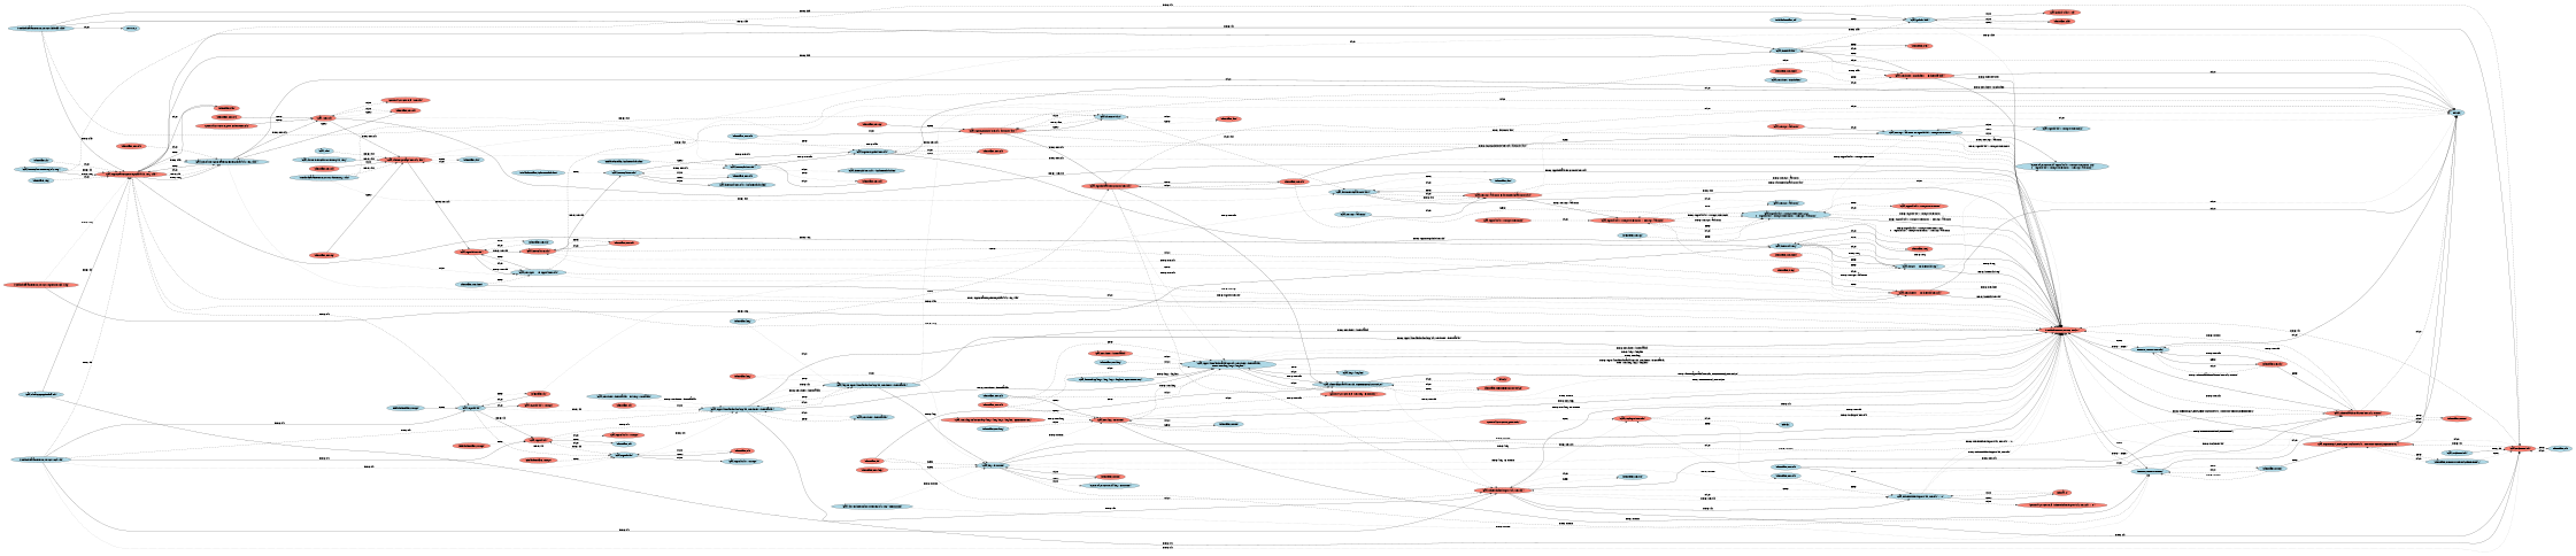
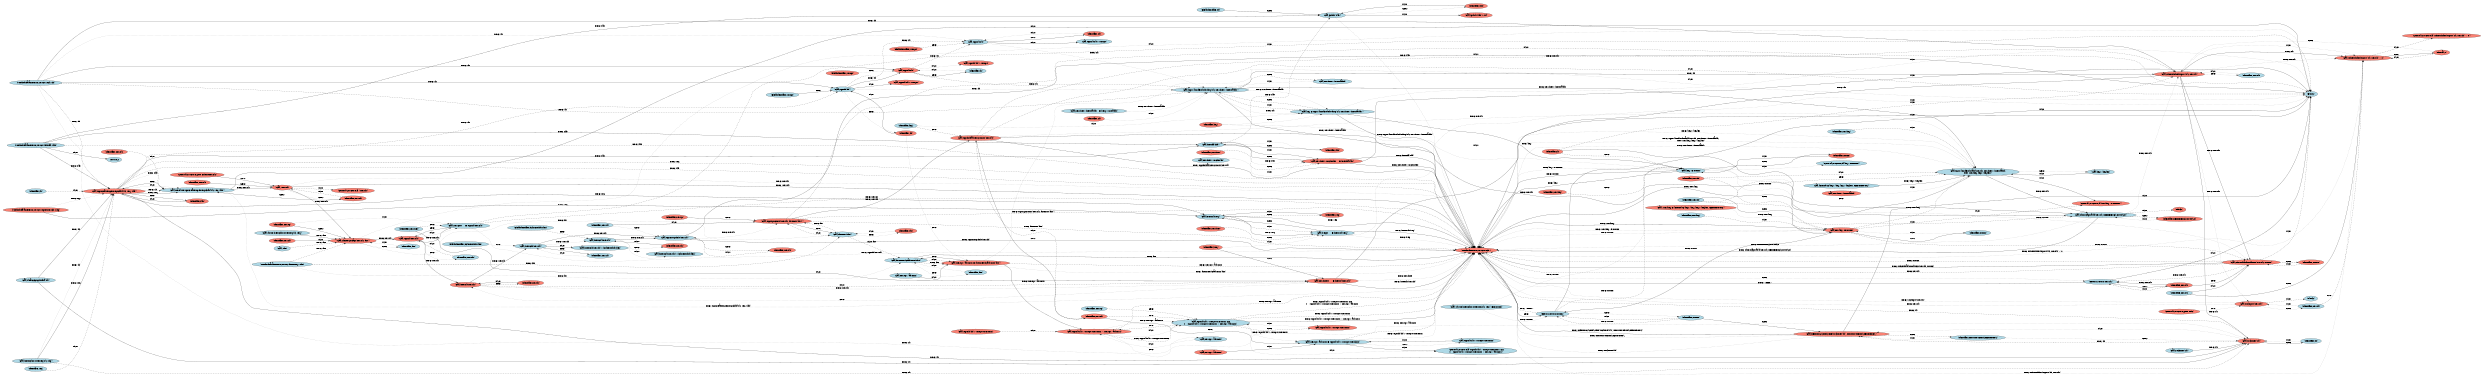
  digraph {
    rankdir=LR
    node [fillcolor=lightblue style=filled]
    edge [style=solid]
    n1 [label="(MethodParameterIn,struct sk_buff *skb)"]
    n2 [fillcolor=salmon label="(Call,tcp_create_openreq_child(sk, req, skb))"]
    n3 [label="(Call,inet_iif(skb))"]
    n4 [label="(Call,ip_hdr(skb))"]
    n5 [fillcolor=salmon label="(MethodReturn,struct sock *)"]
    1000102
    n7 [label="(Call,newsk = tcp_create_openreq_child(sk, req, skb))"]
    n8 [fillcolor=salmon label="(Call,sock_net(sk))"]
    n9 [label="(Call,inet_rsk(req))"]
    n10 [label="(Call,tcp_sk(sk))"]
    n11 [fillcolor=salmon label="(Identifier,skb)"]
    n12 [fillcolor=salmon label="(Call,newinet->mc_index     = inet_iif(skb))"]
    n13 [fillcolor=salmon label="(Identifier,skb)"]
    n14 [fillcolor=salmon label="(Call,ip_hdr(skb)->ttl)"]
    n15 [fillcolor=salmon label="(Identifier,skb)"]
    n16 [label="(Return,return newsk;)"]
    n17 [label="(Return,return NULL;)"]
    n18 [fillcolor=salmon label="(Call,!newsk)"]
    n19 [label="(Block,)"]
    n20 [fillcolor=salmon label="(Call,NET_INC_STATS_BH(sock_net(sk), LINUX_MIB_LISTENDROPS))"]
    n21 [label="(Identifier,sk)"]
    n22 [label="(Call,ireq\t\t      = inet_rsk(req))"]
    n23 [fillcolor=salmon label="(Identifier,req)"]
    n24 [fillcolor=salmon label="(Call,tcp_sk(sk))"]
    n25 [label="(Call,tcp_sk(sk))"]
    n26 [label="(Call,tcp_v4_md5_do_lookup(sk, newinet->inet_daddr))"]
    n27 [fillcolor=salmon label="(Identifier,sk)"]
    n28 [fillcolor=salmon label="(Call,tcp_sk(sk)->rx_opt)"]
    n29 [fillcolor=salmon label="(Call,sk_setup_caps(newsk, dst))"]
    n30 [fillcolor=salmon label="(Identifier,newsk)"]
    n31 [fillcolor=salmon label="(ControlStructure,if (!newsk))"]
    n32 [fillcolor=salmon label="(Call,tcp_sk(newsk))"]
    n33 [label="(Call,dst_mtu(dst))"]
    n34 [label="(Identifier,dst)"]
    n35 [label="(Call,newtp\t\t      = tcp_sk(newsk))"]
    n36 [fillcolor=salmon label="(Call,inet_sk(newsk))"]
    n37 [label="(Identifier,newsk)"]
    n38 [fillcolor=salmon label="(Call,tcp_sync_mss(newsk, dst_mtu(dst)))"]
    n39 [label="(Call,dst_metric_advmss(dst))"]
    n40 [fillcolor=salmon label="(Identifier,dst)"]
    n41 [fillcolor=salmon label="(Call,newinet\t\t      = inet_sk(newsk))"]
    n42 [label="(Call,inet_csk(newsk))"]
    n43 [fillcolor=salmon label="(Identifier,newsk)"]
    n44 [label="(Call,inet_csk(newsk))"]
    n45 [label="(Call,tcp_mtup_init(newsk))"]
    n46 [label="(Identifier,newsk)"]
    n47 [label="(Call,inet_csk(newsk)->icsk_ext_hdr_len)"]
    n48 [label="(Call,inet_csk(newsk)->icsk_ext_hdr_len)"]
    n49 [fillcolor=salmon label="(Identifier,newsk)"]
    n50 [fillcolor=salmon label="(Identifier,newsk)"]
    n51 [fillcolor=salmon label="(Call,tcp_initialize_rcv_mss(newsk))"]
    n52 [label="(Call,tcp_v4_md5_do_add(newsk, newinet->inet_daddr,\n\t\t\t\t\t  newkey, key->keylen))"]
    n53 [label="(Call,sk_nocaps_add(newsk, NETIF_F_GSO_MASK))"]
    n54 [fillcolor=salmon label="(Call,__inet_inherit_port(sk, newsk))"]
    n55 [fillcolor=salmon label="(Identifier,newsk)"]
    n56 [fillcolor=salmon label="(ControlStructure,if (newkey != LINUX))"]
    n57 [label="(Call,key->keylen)"]
    n58 [fillcolor=salmon label="(Block,)"]
    n59 [fillcolor=salmon label="(Identifier,NETIF_F_GSO_MASK)"]
-   n60 [label="(Call,__inet_inherit_port(sk, newsk) < 0)"]
+   n60 [fillcolor=salmon label="(Call,__inet_inherit_port(sk, newsk) < 0)"]
    n61 [fillcolor=salmon label="(Call,sock_put(newsk))"]
    n62 [fillcolor=salmon label="(Call,__inet_hash_nolisten(newsk, NULL))"]
    n63 [label="(Identifier,newsk)"]
    n64 [label="(Call,tcp_sk(sk)->rx_opt.user_mss &&\n\t    tcp_sk(sk)->rx_opt.user_mss < newtp->advmss)"]
    n65 [label="(Call,newtp->advmss = tcp_sk(sk)->rx_opt.user_mss)"]
    n66 [fillcolor=salmon label="(Literal,0)"]
    n67 [fillcolor=salmon label="(ControlStructure,if (__inet_inherit_port(sk, newsk) < 0))"]
    n68 [label="(Block,)"]
    n69 [label="(Identifier,newsk)"]
    n70 [fillcolor=salmon label="(Identifier,NULL)"]
    n71 [fillcolor=salmon label="(Identifier,newsk)"]
    n72 [label="(Identifier,LINUX_MIB_LISTENDROPS)"]
    n73 [fillcolor=salmon label="(Call,newtp->advmss = dst_metric_advmss(dst))"]
    n74 [label="(Identifier,dst)"]
    n75 [fillcolor=salmon label="(Call,tcp_sk(sk)->rx_opt.user_mss < newtp->advmss)"]
    n76 [label="(Call,newtp->advmss)"]
    n77 [fillcolor=salmon label="(Call,tcp_sk(sk)->rx_opt.user_mss)"]
    n78 [label="(ControlStructure,if (tcp_sk(sk)->rx_opt.user_mss &&\n\t    tcp_sk(sk)->rx_opt.user_mss < newtp->advmss))"]
    n79 [label="(Call,tcp_sk(sk)->rx_opt.user_mss)"]
    n80 [label="(Identifier,sk)"]
    n81 [fillcolor=salmon label="(Call,tcp_sk(sk)->rx_opt)"]
    n82 [fillcolor=salmon label="(Identifier,sk)"]
    n83 [label="(Call,tcp_sk(sk)->rx_opt)"]
    n84 [label="(Call,key = tcp_v4_md5_do_lookup(sk, newinet->inet_daddr))"]
    n85 [label="(Call,newinet->inet_daddr)"]
    n86 [label="(Call,key != NULL)"]
    n87 [fillcolor=salmon label="(Call,newkey != NULL)"]
    n88 [fillcolor=salmon label="(Identifier,NULL)"]
    n89 [label="(ControlStructure,if (key != NULL))"]
    n90 [label="(Identifier,NULL)"]
    n91 [label="(Identifier,NULL)"]
    n92 [fillcolor=salmon label="(Identifier,newinet)"]
    n93 [label="(Call,sock_net(sk))"]
    n94 [fillcolor=salmon label="(Identifier,newtp)"]
    n95 [label="(Identifier,newinet)"]
    n96 [label="(FieldIdentifier,rx_opt)"]
    n97 [label="(Identifier,newsk)"]
    n98 [fillcolor=salmon label="(Identifier,newsk)"]
    n99 [label="(Identifier,newkey)"]
    n100 [label="(Identifier,sk)"]
    n101 [fillcolor=salmon label="(ControlStructure,goto exit_nonewsk;)"]
    n102 [label="(Identifier,newkey)"]
    n103 [label="(Call,newtp->advmss)"]
    n104 [fillcolor=salmon label="(Call,tcp_sk(sk)->rx_opt.user_mss)"]
    n105 [fillcolor=salmon label="(Identifier,newkey)"]
    n106 [label="(Call,!dst)"]
    n107 [label="(Identifier,newsk)"]
    n108 [fillcolor=salmon label="(ControlStructure,goto exit;)"]
    n109 [label="(Call,inet_csk_route_req(sk, req))"]
    n110 [label="(Call,newinet->inet_daddr   = ireq->rmt_addr)"]
    n111 [label="(Call,(dst = inet_csk_route_req(sk, req)) == NULL)"]
    n112 [label="(FieldIdentifier,icsk_ext_hdr_len)"]
    n113 [label="(Identifier,key)"]
    n114 [label="(Identifier,newsk)"]
    n115 [fillcolor=salmon label="(Identifier,newinet)"]
    n116 [fillcolor=salmon label="(Identifier,newsk)"]
    n117 [fillcolor=salmon label="(Identifier,key)"]
    n118 [fillcolor=salmon label="(Identifier,newsk)"]
    n119 [label="(Call,sk_acceptq_is_full(sk))"]
    n120 [fillcolor=salmon label="(Identifier,sk)"]
    n121 [fillcolor=salmon label="(Identifier,sk)"]
    n122 [label="(Call,kmemdup(key->key, key->keylen, GFP_ATOMIC))"]
    n123 [fillcolor=salmon label="(Call,newtp->advmss)"]
    n124 [fillcolor=salmon label="(MethodParameterIn,struct request_sock *req)"]
    n125 [label="(Call,newinet->mc_index)"]
    n126 [fillcolor=salmon label="(FieldIdentifier,rx_opt)"]
    n127 [fillcolor=salmon label="(FieldIdentifier,rx_opt)"]
    n128 [fillcolor=salmon label="(Identifier,newtp)"]
    n129 [fillcolor=salmon label="(Identifier,ireq)"]
    n130 [label="(Call,dst = inet_csk_route_req(sk, req))"]
    n131 [label="(Identifier,newtp)"]
    n132 [label="(MethodParameterIn,struct dst_entry *dst)"]
    n133 [label="(FieldIdentifier,ttl)"]
    n134 [fillcolor=salmon label="(Call,*newkey = kmemdup(key->key, key->keylen, GFP_ATOMIC))"]
    n135 [label="(MethodParameterIn,struct sock *sk)"]
    n136 [fillcolor=salmon label="(Call,newinet->inet_daddr)"]
    n137 [label="(Identifier,req)"]
    n138 [label="(FieldIdentifier,icsk_ext_hdr_len)"]
    n139 [fillcolor=salmon label="(Identifier,newsk)"]
    n1 -> n2 [label="DDG: skb"]
    n1 -> n3 [label="DDG: skb"]
    n1 -> n4 [label="DDG: skb"]
    n1 -> n5 [label="DDG: skb" style=dashed]
    n1 -> 1000102 [label="AST: "]
    n2 -> n3 [label="DDG: skb"]
    n2 -> n5 [label="DDG: req" style=dashed]
    n2 -> n5 [label="DDG: skb" style=dashed]
    n2 -> n7 [label="AST: " style=dotted]
    n2 -> n7 [label="DDG: sk" style=dashed]
    n2 -> n7 [label="DDG: req"]
    n2 -> n7 [label="DDG: skb" style=dotted]
    n2 -> n8 [label="DDG: sk"]
    n2 -> n9 [label="DDG: req"]
    n2 -> n10 [label="DDG: sk" style=dashed]
    n2 -> n11 [label="CFG: "]
    n3 -> n4 [label="DDG: skb" style=dashed]
    n3 -> n12 [label="AST: "]
    n3 -> n12 [label="DDG: skb" style=dotted]
    n3 -> n13 [label="CFG: "]
    n4 -> n5 [label="DDG: skb" style=dotted]
    n4 -> n14 [label="AST: "]
    n4 -> n15 [label="CFG: " style=dotted]
    n5 -> n16 [label="CFG: " style=dotted]
    n5 -> n17 [label="CFG: "]
    n7 -> n2 [label="CFG: "]
    n7 -> n5 [label="DDG: tcp_create_openreq_child(sk, req, skb)" style=dotted]
    n7 -> n18 [label="DDG: newsk"]
    n7 -> n19 [label="AST: "]
    n8 -> n5 [label="DDG: sk" style=dashed]
    n8 -> n20 [label="AST: " style=dotted]
    n8 -> n20 [label="DDG: sk" style=dashed]
    n8 -> n21 [label="CFG: "]
    n9 -> n5 [label="DDG: req"]
    n9 -> n22 [label="AST: " style=dashed]
    n9 -> n22 [label="DDG: req"]
    n9 -> n23 [label="CFG: " style=dashed]
    n10 -> n24 [label="DDG: sk"]
    n10 -> n25 [label="DDG: sk" style=dashed]
    n10 -> n26 [label="DDG: sk" style=dotted]
    n10 -> n27 [label="CFG: " style=dotted]
    n10 -> n28 [label="AST: "]
    n11 -> n2 [label="AST: "]
    n12 -> n3 [label="CFG: "]
    n12 -> n5 [label="DDG: inet_iif(skb)"]
    n12 -> n5 [label="DDG: newinet->mc_index"]
    n12 -> n19 [label="AST: "]
    n13 -> n3 [label="AST: " style=dotted]
    n15 -> n4 [label="AST: "]
    n16 -> n5 [label="DDG: <RET>"]
    n16 -> n19 [label="AST: "]
    n16 -> n71 [label="CFG: "]
    n17 -> n5 [label="DDG: <RET>" style=dashed]
    n17 -> n19 [label="AST: "]
    n17 -> n91 [label="CFG: " style=dotted]
    n18 -> n5 [label="DDG: newsk" style=dotted]
    n18 -> n5 [label="DDG: !newsk"]
    n18 -> n29 [label="DDG: newsk"]
    n18 -> n30 [label="CFG: " style=dotted]
    n18 -> n31 [label="AST: " style=dashed]
    n20 -> n5 [label="DDG: sock_net(sk)" style=dotted]
    n20 -> n5 [label="DDG: NET_INC_STATS_BH(sock_net(sk), LINUX_MIB_LISTENDROPS)"]
    n20 -> n5 [label="DDG: LINUX_MIB_LISTENDROPS" style=dotted]
    n20 -> n19 [label="AST: "]
    n20 -> n72 [label="CFG: " style=dashed]
    n21 -> n8 [label="AST: " style=dotted]
    n22 -> n5 [label="DDG: ireq" style=dotted]
    n22 -> n5 [label="DDG: inet_rsk(req)"]
    n22 -> n9 [label="CFG: "]
    n22 -> n19 [label="AST: " style=dotted]
    n23 -> n9 [label="AST: "]
    n24 -> n25 [label="DDG: sk" style=dashed]
    n24 -> n26 [label="DDG: sk" style=dashed]
    n24 -> n80 [label="CFG: "]
    n24 -> n81 [label="AST: " style=dotted]
    n25 -> n26 [label="DDG: sk" style=dotted]
    n25 -> n82 [label="CFG: "]
    n25 -> n83 [label="AST: "]
    n26 -> n5 [label="DDG: newinet->inet_daddr"]
    n26 -> n52 [label="DDG: newinet->inet_daddr"]
    n26 -> n54 [label="DDG: sk"]
    n26 -> n84 [label="AST: " style=dashed]
    n26 -> n84 [label="DDG: sk" style=dotted]
    n26 -> n84 [label="DDG: newinet->inet_daddr" style=dotted]
    n26 -> n85 [label="CFG: " style=dashed]
    n27 -> n10 [label="AST: "]
    n27 -> n73 [label="CFG: " style=dotted]
    n29 -> n19 [label="AST: " style=dotted]
    n29 -> n32 [label="DDG: newsk"]
    n29 -> n33 [label="DDG: dst" style=dotted]
    n29 -> n34 [label="CFG: " style=dotted]
    n30 -> n7 [label="CFG: "]
    n30 -> n18 [label="AST: " style=dashed]
    n32 -> n35 [label="AST: " style=dotted]
    n32 -> n35 [label="DDG: newsk"]
    n32 -> n36 [label="DDG: newsk"]
    n32 -> n37 [label="CFG: " style=dotted]
    n33 -> n38 [label="AST: " style=dashed]
    n33 -> n38 [label="DDG: dst" style=dashed]
    n33 -> n39 [label="AST: dst" style=dashed]
    n33 -> n40 [label="CFG: " style=dotted]
    n34 -> n29 [label="AST: " style=dotted]
    n35 -> n5 [label="DDG: newtp" style=dashed]
    n35 -> n5 [label="DDG: tcp_sk(newsk)" style=dotted]
    n35 -> n19 [label="AST: " style=dashed]
    n35 -> n32 [label="CFG: "]
    n36 -> n41 [label="AST: " style=dashed]
    n36 -> n41 [label="DDG: newsk" style=dotted]
    n36 -> n42 [label="DDG: newsk"]
    n36 -> n43 [label="CFG: " style=dashed]
    n37 -> n32 [label="AST: " style=dashed]
    n38 -> n5 [label="DDG: tcp_sync_mss(newsk, dst_mtu(dst))" style=dashed]
    n38 -> n5 [label="DDG: dst_mtu(dst)" style=dashed]
    n38 -> n19 [label="AST: " style=dashed]
    n38 -> n33 [label="CFG: "]
    n38 -> n51 [label="DDG: newsk"]
    n39 -> n5 [label="DDG: dst"]
    n39 -> n73 [label="AST: " style=dashed]
    n39 -> n73 [label="DDG: dst" style=dashed]
    n39 -> n74 [label="CFG: " style=dotted]
    n40 -> n33 [label="AST: " style=dotted]
    n41 -> n5 [label="DDG: newinet" style=dotted]
    n41 -> n5 [label="DDG: inet_sk(newsk)"]
    n41 -> n19 [label="AST: "]
    n41 -> n36 [label="CFG: " style=dotted]
    n42 -> n44 [label="DDG: newsk" style=dotted]
    n42 -> n45 [label="DDG: newsk"]
    n42 -> n46 [label="CFG: "]
    n42 -> n47 [label="AST: "]
    n43 -> n36 [label="AST: "]
    n44 -> n45 [label="DDG: newsk"]
    n44 -> n48 [label="AST: " style=dotted]
    n44 -> n49 [label="CFG: " style=dotted]
    n45 -> n5 [label="DDG: tcp_mtup_init(newsk)"]
    n45 -> n19 [label="AST: "]
    n45 -> n38 [label="DDG: newsk" style=dotted]
    n45 -> n50 [label="CFG: " style=dashed]
    n46 -> n42 [label="AST: " style=dotted]
    n49 -> n44 [label="AST: "]
    n50 -> n45 [label="AST: " style=dashed]
    n51 -> n5 [label="DDG: tcp_initialize_rcv_mss(newsk)"]
    n51 -> n19 [label="AST: " style=dashed]
    n51 -> n52 [label="DDG: newsk" style=dotted]
    n51 -> n53 [label="DDG: newsk"]
    n51 -> n54 [label="DDG: newsk" style=dashed]
    n51 -> n55 [label="CFG: "]
    n52 -> n5 [label="DDG: key->keylen" style=dotted]
    n52 -> n5 [label="DDG: newkey"]
    n52 -> n5 [label="DDG: tcp_v4_md5_do_add(newsk, newinet->inet_daddr,\n\t\t\t\t\t  newkey, key->keylen)" style=dotted]
    n52 -> n5 [label="DDG: newinet->inet_daddr" style=dotted]
    n52 -> n53 [label="DDG: newsk"]
    n52 -> n56 [label="AST: "]
    n52 -> n57 [label="CFG: " style=dotted]
    n53 -> n5 [label="DDG: sk_nocaps_add(newsk, NETIF_F_GSO_MASK)"]
    n53 -> n5 [label="DDG: NETIF_F_GSO_MASK" style=dotted]
    n53 -> n54 [label="DDG: newsk" style=dotted]
    n53 -> n58 [label="AST: " style=dashed]
    n53 -> n59 [label="CFG: " style=dashed]
    n54 -> n5 [label="DDG: sk"]
    n54 -> n8 [label="DDG: sk"]
    n54 -> n60 [label="AST: " style=dotted]
    n54 -> n60 [label="DDG: sk"]
    n54 -> n60 [label="DDG: newsk" style=dotted]
    n54 -> n61 [label="DDG: newsk" style=dotted]
    n54 -> n62 [label="DDG: newsk"]
    n54 -> n63 [label="CFG: " style=dotted]
    n55 -> n51 [label="AST: " style=dashed]
    n55 -> n64 [label="CFG: " style=dashed]
    n55 -> n65 [label="CFG: "]
    n57 -> n52 [label="AST: "]
    n59 -> n53 [label="AST: " style=dotted]
    n60 -> n5 [label="DDG: __inet_inherit_port(sk, newsk) < 0" style=dotted]
    n60 -> n5 [label="DDG: __inet_inherit_port(sk, newsk)" style=dotted]
    n60 -> n66 [label="CFG: "]
    n60 -> n67 [label="AST: " style=dashed]
    n61 -> n5 [label="DDG: newsk" style=dotted]
    n61 -> n5 [label="DDG: sock_put(newsk)" style=dotted]
    n61 -> n68 [label="AST: " style=dashed]
    n61 -> n69 [label="CFG: " style=dotted]
    n62 -> n5 [label="DDG: __inet_hash_nolisten(newsk, NULL)"]
    n62 -> n5 [label="DDG: newsk" style=dashed]
    n62 -> n5 [label="DDG: NULL" style=dashed]
    n62 -> n16 [label="DDG: newsk" style=dashed]
    n62 -> n19 [label="AST: " style=dashed]
    n62 -> n70 [label="CFG: " style=dashed]
    n63 -> n54 [label="AST: " style=dotted]
    n64 -> n5 [label="DDG: tcp_sk(sk)->rx_opt.user_mss" style=dashed]
    n64 -> n5 [label="DDG: tcp_sk(sk)->rx_opt.user_mss < newtp->advmss"]
    n64 -> n5 [label="DDG: tcp_sk(sk)->rx_opt.user_mss &&\n\t    tcp_sk(sk)->rx_opt.user_mss < newtp->advmss" style=dashed]
    n64 -> n65 [label="DDG: tcp_sk(sk)->rx_opt.user_mss" style=dotted]
    n64 -> n75 [label="CFG: " style=dashed]
    n64 -> n77 [label="CFG: " style=dashed]
    n64 -> n78 [label="AST: " style=dotted]
    n65 -> n5 [label="DDG: newtp->advmss" style=dashed]
    n65 -> n5 [label="DDG: tcp_sk(sk)->rx_opt.user_mss" style=dotted]
    n65 -> n78 [label="AST: "]
    n65 -> n79 [label="CFG: " style=dotted]
    n66 -> n54 [label="CFG: " style=dotted]
    n66 -> n60 [label="AST: " style=dashed]
    n69 -> n60 [label="CFG: " style=dashed]
    n69 -> n61 [label="AST: " style=dotted]
    n70 -> n62 [label="AST: " style=dashed]
    n71 -> n16 [label="AST: " style=dashed]
    n71 -> n16 [label="DDG: newsk"]
    n71 -> n62 [label="CFG: "]
    n72 -> n8 [label="CFG: " style=dotted]
    n72 -> n20 [label="AST: " style=dotted]
    n73 -> n5 [label="DDG: newtp->advmss" style=dashed]
    n73 -> n5 [label="DDG: dst_metric_advmss(dst)" style=dotted]
    n73 -> n19 [label="AST: " style=dotted]
    n73 -> n39 [label="CFG: "]
    n73 -> n75 [label="DDG: newtp->advmss"]
    n74 -> n39 [label="AST: " style=dotted]
    n75 -> n5 [label="DDG: newtp->advmss" style=dashed]
    n75 -> n64 [label="AST: " style=dotted]
    n75 -> n64 [label="DDG: tcp_sk(sk)->rx_opt.user_mss" style=dashed]
    n75 -> n64 [label="DDG: newtp->advmss" style=dotted]
    n75 -> n76 [label="CFG: " style=dotted]
    n76 -> n75 [label="AST: " style=dotted]
    n77 -> n64 [label="AST: " style=dotted]
    n79 -> n65 [label="AST: "]
    n80 -> n24 [label="AST: " style=dotted]
    n82 -> n25 [label="AST: " style=dotted]
    n84 -> n5 [label="DDG: tcp_v4_md5_do_lookup(sk, newinet->inet_daddr)"]
    n84 -> n19 [label="AST: " style=dotted]
    n84 -> n26 [label="CFG: " style=dashed]
    n84 -> n86 [label="DDG: key"]
    n85 -> n26 [label="AST: " style=dotted]
    n86 -> n5 [label="DDG: key != NULL" style=dotted]
    n86 -> n5 [label="DDG: NULL"]
    n86 -> n5 [label="DDG: key"]
-   n86 -> n17 [label="DDG: NULL" style=dashed]
+   n17 -> n86 [label="DDG: NULL" style=dashed]
    n86 -> n62 [label="DDG: NULL" style=dotted]
    n86 -> n87 [label="DDG: NULL" style=dotted]
    n86 -> n88 [label="CFG: "]
    n86 -> n89 [label="AST: " style=dotted]
    n87 -> n5 [label="DDG: newkey"]
    n87 -> n5 [label="DDG: newkey != NULL" style=dotted]
    n87 -> n5 [label="DDG: NULL" style=dotted]
    n87 -> n17 [label="DDG: NULL"]
    n87 -> n52 [label="DDG: newkey" style=dashed]
    n87 -> n56 [label="AST: " style=dashed]
    n87 -> n62 [label="DDG: NULL" style=dashed]
    n87 -> n90 [label="CFG: "]
    n88 -> n86 [label="AST: "]
    n90 -> n87 [label="AST: " style=dotted]
    n91 -> n17 [label="AST: " style=dashed]
    n91 -> n17 [label="DDG: NULL" style=dashed]
    n91 -> n20 [label="CFG: "]
    n92 -> n12 [label="CFG: " style=dashed]
    n93 -> n8 [label="DDG: sk"]
    n94 -> n29 [label="CFG: "]
    n94 -> n35 [label="AST: " style=dotted]
    n95 -> n35 [label="CFG: " style=dashed]
    n95 -> n41 [label="AST: "]
    n96 -> n10 [label="CFG: "]
    n97 -> n52 [label="CFG: " style=dashed]
    n97 -> n53 [label="AST: " style=dashed]
    n97 -> n87 [label="CFG: "]
    n98 -> n29 [label="AST: "]
    n99 -> n87 [label="AST: " style=dashed]
    n100 -> n2 [label="AST: " style=dashed]
    n101 -> n18 [label="CFG: "]
    n102 -> n52 [label="AST: " style=dashed]
    n103 -> n73 [label="AST: "]
    n104 -> n75 [label="AST: " style=dashed]
    n105 -> n86 [label="CFG: " style=dashed]
    n106 -> n29 [label="DDG: dst" style=dashed]
    n107 -> n60 [label="CFG: "]
    n107 -> n62 [label="AST: "]
    n108 -> n61 [label="CFG: " style=dotted]
    n109 -> n2 [label="DDG: sk" style=dotted]
    n109 -> n2 [label="DDG: req"]
    n109 -> n8 [label="DDG: sk" style=dashed]
    n110 -> n26 [label="DDG: newinet->inet_daddr" style=dotted]
    n111 -> n17 [label="DDG: NULL" style=dotted]
    n111 -> n86 [label="DDG: NULL" style=dotted]
    n112 -> n42 [label="CFG: " style=dotted]
    n113 -> n51 [label="CFG: " style=dashed]
    n113 -> n84 [label="AST: " style=dotted]
    n114 -> n38 [label="AST: "]
    n114 -> n45 [label="CFG: " style=dotted]
    n115 -> n22 [label="CFG: " style=dashed]
    n116 -> n18 [label="CFG: "]
    n117 -> n84 [label="CFG: " style=dotted]
    n117 -> n86 [label="AST: " style=dotted]
    n118 -> n52 [label="AST: " style=dashed]
    n118 -> n87 [label="CFG: " style=dashed]
    n119 -> n2 [label="DDG: sk"]
    n119 -> n8 [label="DDG: sk"]
    n120 -> n53 [label="CFG: "]
    n120 -> n54 [label="AST: " style=dashed]
    n120 -> n86 [label="CFG: " style=dashed]
    n121 -> n26 [label="AST: " style=dotted]
    n122 -> n52 [label="DDG: key->keylen"]
    n123 -> n65 [label="AST: "]
-   n124 -> n2 [label="DDG: req" style=dotted]
+   n124 -> n2 [label="DDG: tcp" style=dotted]
    n124 -> n9 [label="DDG: req"]
    n125 -> n12 [label="AST: " style=dotted]
    n126 -> n25 [label="CFG: " style=dashed]
    n127 -> n24 [label="CFG: " style=dotted]
    n128 -> n38 [label="CFG: "]
    n129 -> n22 [label="AST: " style=dotted]
    n129 -> n41 [label="CFG: "]
    n130 -> n29 [label="DDG: dst"]
    n131 -> n64 [label="CFG: " style=dashed]
    n132 -> n29 [label="DDG: dst" style=dashed]
    n132 -> n33 [label="DDG: dst" style=dashed]
    n132 -> n39 [label="DDG: dst" style=dotted]
    n133 -> n4 [label="CFG: "]
    n134 -> n87 [label="DDG: newkey" style=dotted]
    n135 -> n2 [label="DDG: sk" style=dashed]
    n135 -> n8 [label="DDG: sk" style=dotted]
    n135 -> n10 [label="DDG: sk"]
    n135 -> n24 [label="DDG: sk"]
    n135 -> n25 [label="DDG: sk" style=dotted]
    n135 -> n26 [label="DDG: sk" style=dashed]
    n135 -> n54 [label="DDG: sk"]
    n136 -> n52 [label="AST: " style=dotted]
    n137 -> n2 [label="AST: " style=dashed]
    n138 -> n44 [label="CFG: " style=dashed]
    n139 -> n7 [label="AST: " style=dashed]
  }
